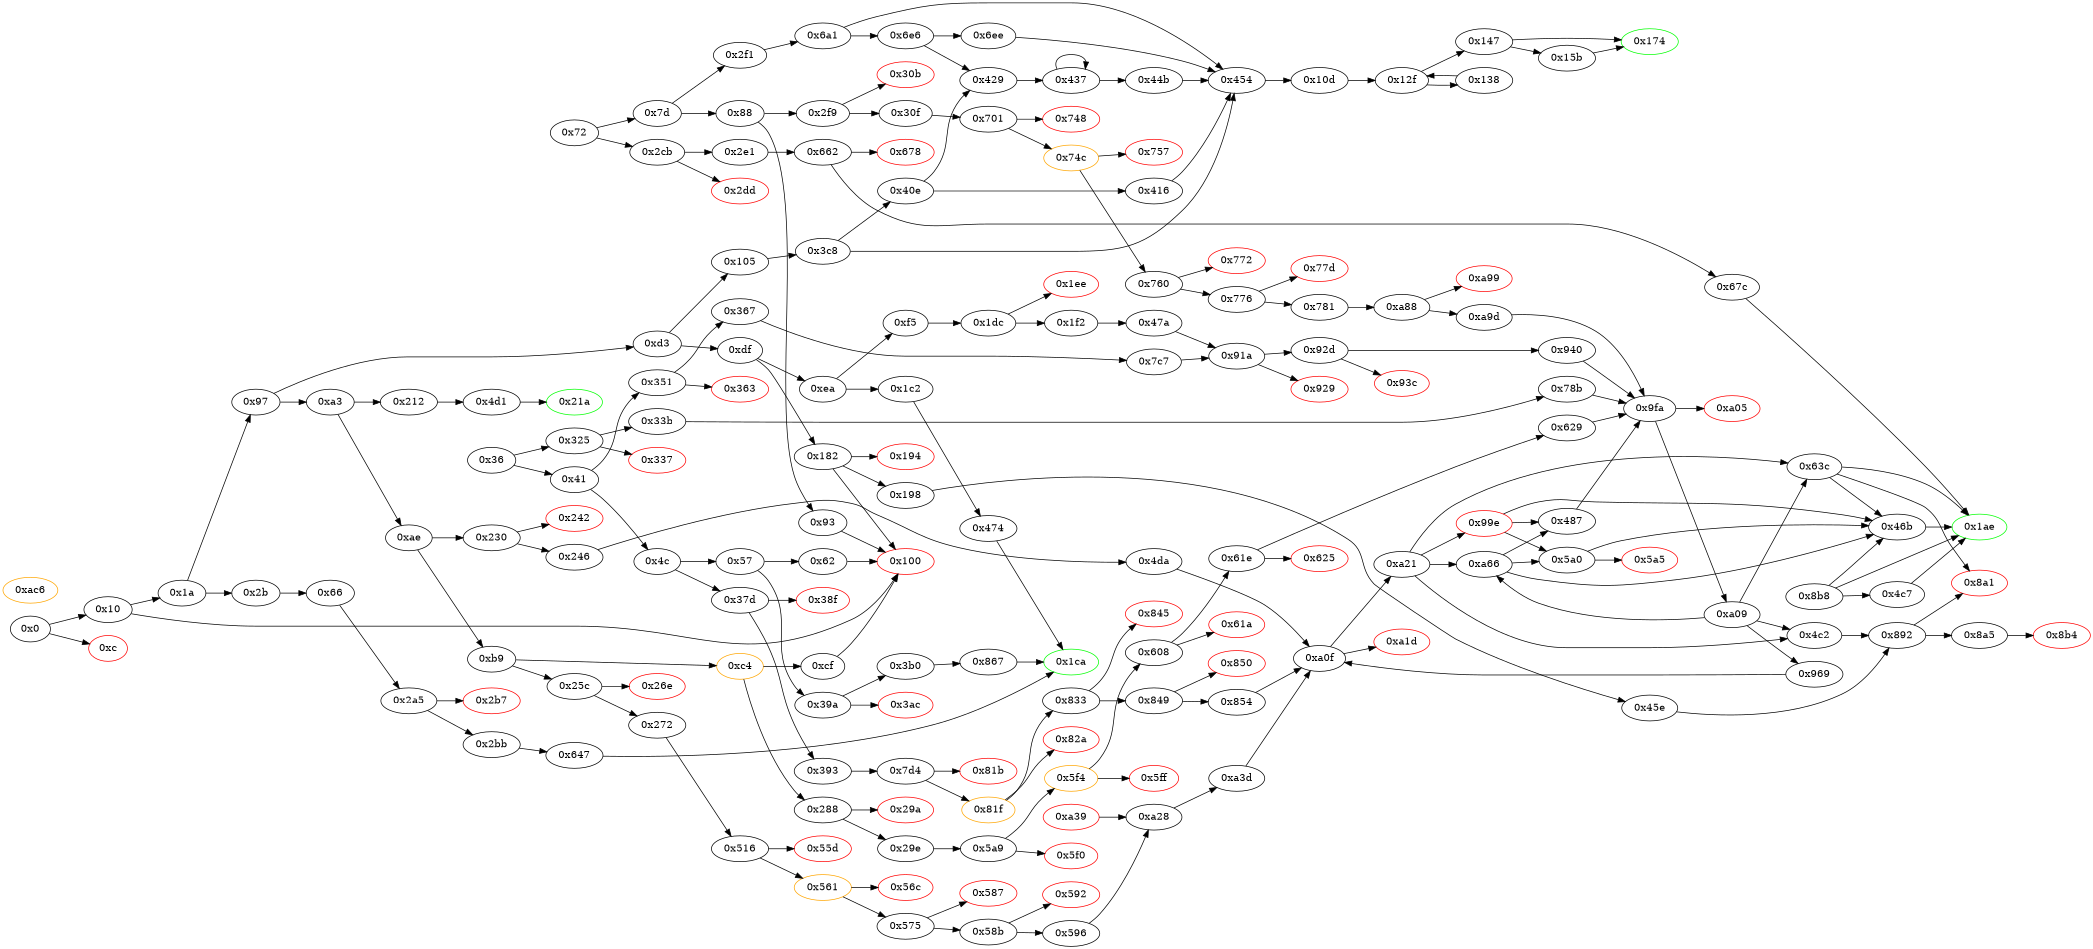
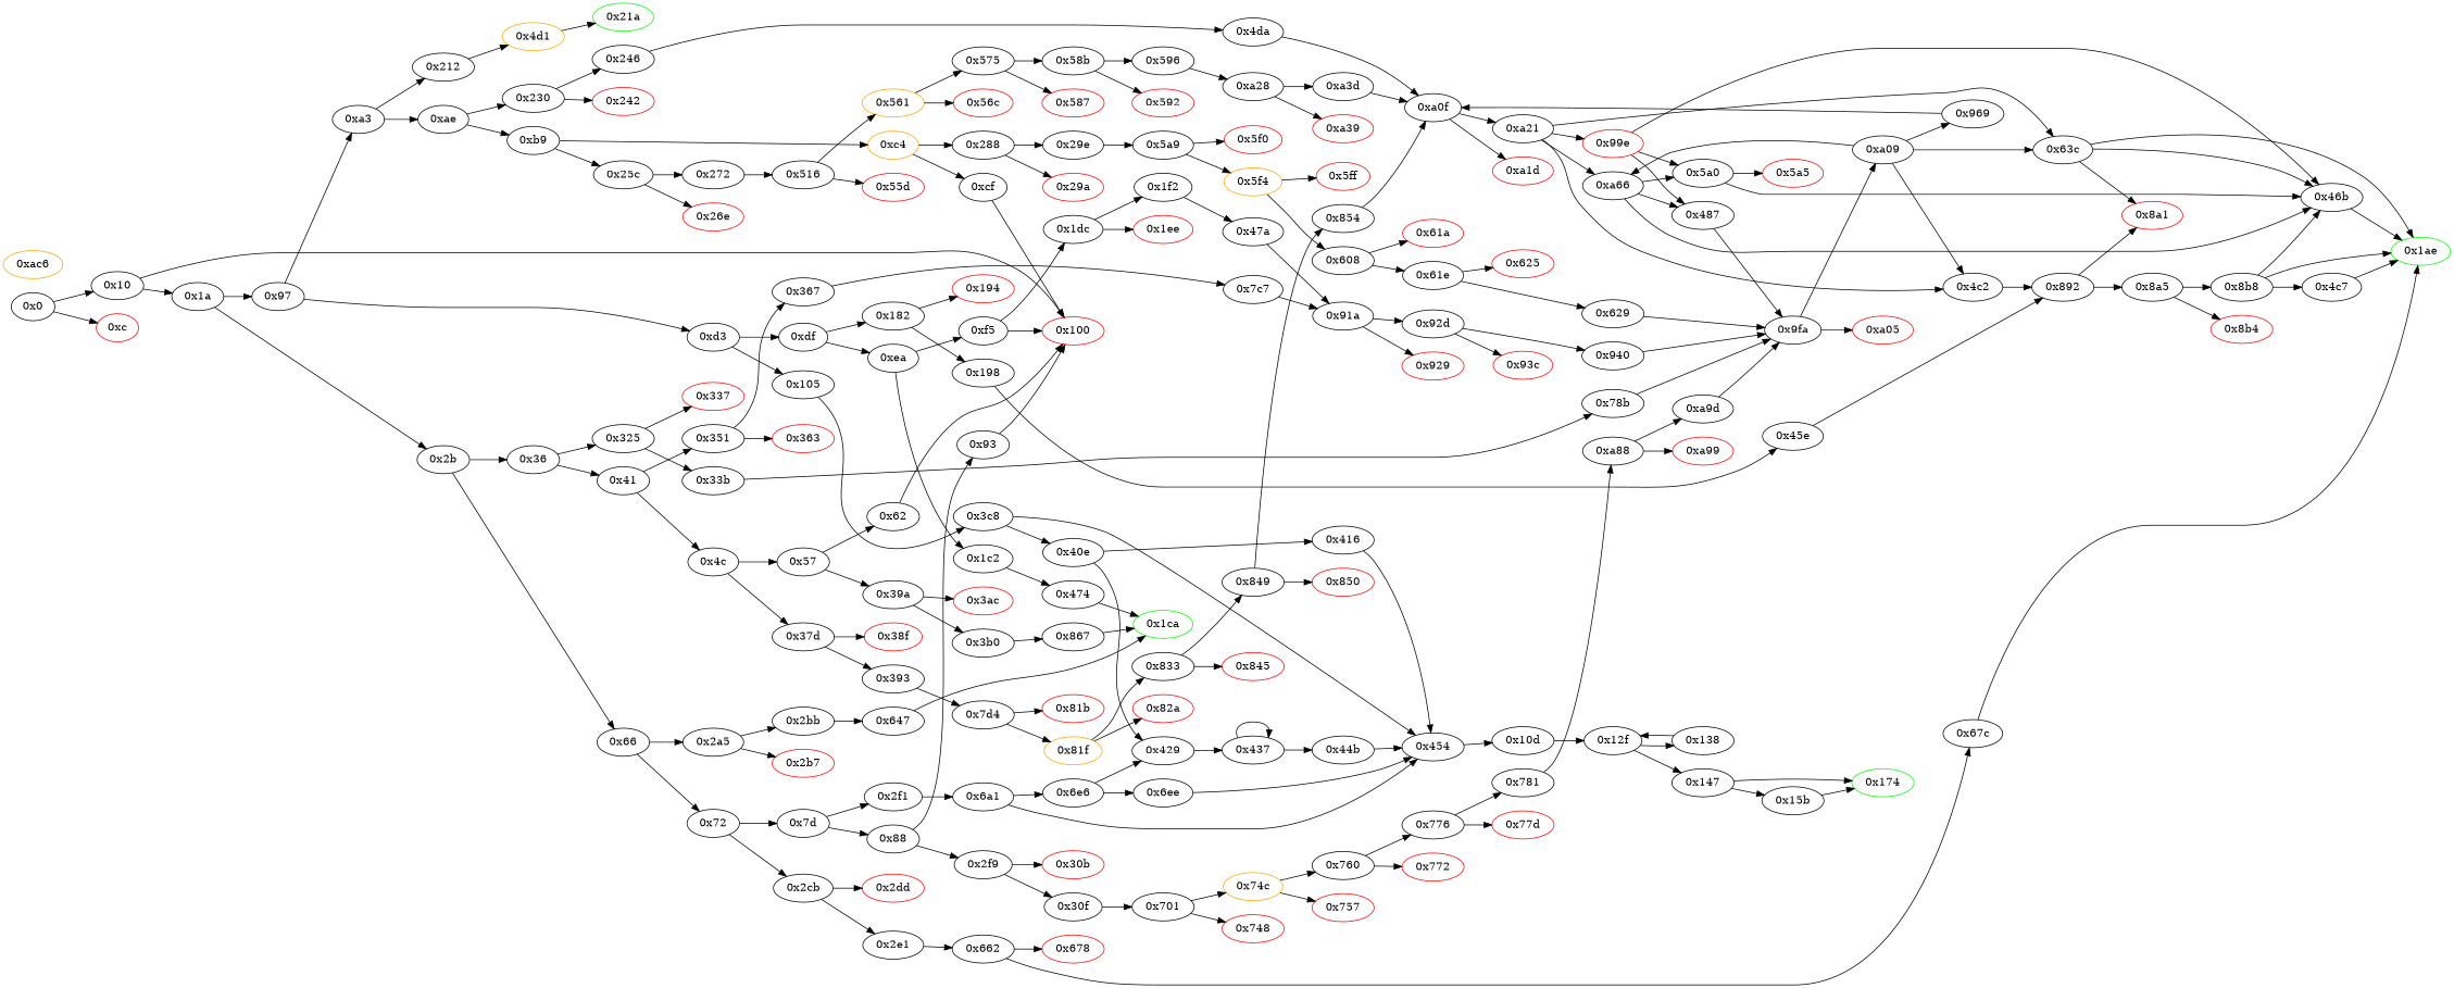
  digraph {
    rankdir=LR
    node [fillcolor=white style=filled]
    "0x55d" [color=red]
    "0x47a"
    "0x91a"
    "0x929" [color=red]
    "0x92d"
    "0x288"
    "0x29e"
    "0x29a" [color=red]
    "0x5a9"
    "0x4da"
    "0xa0f"
    "0xa21"
    "0xa1d" [color=red]
    "0x748" [color=red]
    "0x701"
    "0x74c" [color=orange]
    "0x760"
    "0x757" [color=red]
    "0x5f4" [color=orange]
    "0x5f0" [color=red]
    "0x8b4" [color=red]
    "0x2dd" [color=red]
    "0x625" [color=red]
    "0x61e"
    "0x629"
    "0x9fa"
    "0x7c7"
    "0x2cb"
    "0x2e1"
    "0x662"
    "0xa05" [color=red]
    "0xa09"
    "0xa66"
    "0x969"
    "0x63c"
    "0x4c2"
    "0x416"
    "0x454"
    "0x10d"
    "0x7d"
    "0x2f1"
    "0x88"
    "0x6a1"
    "0x2f9"
    "0x93"
    "0xa39" [color=red]
    "0xa9d"
    "0x77d" [color=red]
    "0x99e" [color=red]
    "0x40e"
    "0x429"
    "0x437"
    "0x21a" [color=green]
    "0xac6" [color=orange]
    "0x212"
-   "0x4d1"
+   "0x4d1" [color=orange]
    "0x82a" [color=red]
    "0xc4" [color=orange]
    "0xcf"
    "0x100" [color=red]
    "0x6e6"
    "0x6ee"
    "0x596"
    "0xa28"
    "0xa3d"
    "0x845" [color=red]
    "0x93c" [color=red]
    "0x363" [color=red]
    "0x3b0"
    "0x867"
    "0x1ca" [color=green]
    "0x272"
    "0x516"
    "0x561" [color=orange]
    "0x25c"
    "0x26e" [color=red]
    "0xf5"
    "0x1dc"
    "0x1f2"
    "0x1ee" [color=red]
    "0x36"
    "0x41"
    "0x325"
    "0x4c"
    "0x351"
    "0x337" [color=red]
    "0x33b"
    "0xdf"
    "0xea"
    "0x182"
    "0x1c2"
    "0x198"
    "0x194" [color=red]
    "0x10"
    "0x1a"
    "0x97"
    "0x2b"
    "0x940"
    "0x850" [color=red]
    "0x44b"
    "0x474"
    "0x105"
    "0x3c8"
    "0x5ff" [color=red]
    "0x56c" [color=red]
    "0x575"
    "0x58b"
    "0x587" [color=red]
    "0xae"
    "0xb9"
    "0x230"
    "0x246"
    "0x242" [color=red]
    "0x608"
    "0x61a" [color=red]
    "0x854"
    "0x833"
    "0x849"
    "0x72"
    "0x37d"
    "0x393"
    "0x38f" [color=red]
    "0x7d4"
    "0x30b" [color=red]
    "0x30f"
    "0x57"
    "0x367"
    "0x1ae" [color=green]
    "0x46b"
    "0x78b"
    "0x8b8"
    "0x4c7"
    "0xc" [color=red]
    "0x39a"
    "0x3ac" [color=red]
    "0x8a1" [color=red]
    "0x62"
    "0x776"
    "0x772" [color=red]
    "0x781"
    "0xa88"
    "0x81f" [color=orange]
    "0x678" [color=red]
    "0xa3"
    "0xd3"
    "0x66"
    "0x5a0"
    "0x487"
    "0x5a5" [color=red]
    "0xa99" [color=red]
    "0x892"
    "0x81b" [color=red]
    "0x592" [color=red]
    "0x67c"
    "0x147"
    "0x15b"
    "0x174" [color=green]
    "0x12f"
    "0x138"
    "0x0"
    "0x8a5"
    "0x647"
    "0x45e"
    "0x2b7" [color=red]
    "0x2a5"
    "0x2bb"
    "0x47a" -> "0x91a"
    "0x91a" -> "0x929"
    "0x91a" -> "0x92d"
    "0x92d" -> "0x93c"
    "0x92d" -> "0x940"
    "0x288" -> "0x29e"
    "0x288" -> "0x29a"
    "0x29e" -> "0x5a9"
    "0x5a9" -> "0x5f4"
    "0x5a9" -> "0x5f0"
    "0x4da" -> "0xa0f"
    "0xa0f" -> "0xa21"
    "0xa0f" -> "0xa1d"
    "0xa21" -> "0xa66"
    "0xa21" -> "0x63c"
    "0xa21" -> "0x4c2"
    "0xa21" -> "0x99e"
    "0x701" -> "0x748"
    "0x701" -> "0x74c"
    "0x74c" -> "0x760"
    "0x74c" -> "0x757"
    "0x760" -> "0x776"
    "0x760" -> "0x772"
    "0x5f4" -> "0x5ff"
    "0x5f4" -> "0x608"
    "0x61e" -> "0x625"
    "0x61e" -> "0x629"
    "0x629" -> "0x9fa"
    "0x9fa" -> "0xa05"
    "0x9fa" -> "0xa09"
    "0x7c7" -> "0x91a"
    "0x2cb" -> "0x2dd"
    "0x2cb" -> "0x2e1"
    "0x2e1" -> "0x662"
    "0x662" -> "0x678"
    "0x662" -> "0x67c"
    "0xa09" -> "0xa66"
    "0xa09" -> "0x969"
    "0xa09" -> "0x63c"
    "0xa09" -> "0x4c2"
    "0xa66" -> "0x46b"
    "0xa66" -> "0x5a0"
    "0xa66" -> "0x487"
    "0x969" -> "0xa0f"
    "0x63c" -> "0x1ae"
    "0x63c" -> "0x46b"
    "0x63c" -> "0x8a1"
    "0x4c2" -> "0x892"
    "0x416" -> "0x454"
    "0x454" -> "0x10d"
    "0x10d" -> "0x12f"
    "0x7d" -> "0x2f1"
    "0x7d" -> "0x88"
    "0x2f1" -> "0x6a1"
    "0x88" -> "0x2f9"
    "0x88" -> "0x93"
    "0x6a1" -> "0x454"
    "0x6a1" -> "0x6e6"
    "0x2f9" -> "0x30b"
    "0x2f9" -> "0x30f"
    "0x93" -> "0x100"
    "0xa9d" -> "0x9fa"
    "0x99e" -> "0x46b"
    "0x99e" -> "0x5a0"
    "0x99e" -> "0x487"
    "0x40e" -> "0x416"
    "0x40e" -> "0x429"
    "0x429" -> "0x437"
    "0x437" -> "0x437"
    "0x437" -> "0x44b"
    "0x212" -> "0x4d1"
    "0x4d1" -> "0x21a"
    "0xc4" -> "0x288"
    "0xc4" -> "0xcf"
    "0xcf" -> "0x100"
    "0x6e6" -> "0x429"
    "0x6e6" -> "0x6ee"
    "0x6ee" -> "0x454"
    "0x596" -> "0xa28"
-   "0xa39" -> "0xa28"
+   "0xa28" -> "0xa39"
    "0xa28" -> "0xa3d"
    "0xa3d" -> "0xa0f"
    "0x3b0" -> "0x867"
    "0x867" -> "0x1ca"
    "0x272" -> "0x516"
    "0x516" -> "0x55d"
    "0x516" -> "0x561"
    "0x561" -> "0x56c"
    "0x561" -> "0x575"
    "0x25c" -> "0x272"
    "0x25c" -> "0x26e"
-   "0x182" -> "0x100"
+   "0xf5" -> "0x100"
    "0xf5" -> "0x1dc"
    "0x1dc" -> "0x1f2"
    "0x1dc" -> "0x1ee"
    "0x1f2" -> "0x47a"
    "0x36" -> "0x41"
    "0x36" -> "0x325"
    "0x41" -> "0x4c"
    "0x41" -> "0x351"
    "0x325" -> "0x337"
    "0x325" -> "0x33b"
    "0x4c" -> "0x37d"
    "0x4c" -> "0x57"
    "0x351" -> "0x363"
    "0x351" -> "0x367"
    "0x33b" -> "0x78b"
    "0xdf" -> "0xea"
    "0xdf" -> "0x182"
    "0xea" -> "0xf5"
    "0xea" -> "0x1c2"
    "0x182" -> "0x198"
    "0x182" -> "0x194"
    "0x1c2" -> "0x474"
    "0x198" -> "0x45e"
    "0x10" -> "0x100"
    "0x10" -> "0x1a"
    "0x1a" -> "0x97"
    "0x1a" -> "0x2b"
    "0x97" -> "0xa3"
    "0x97" -> "0xd3"
+   "0x2b" -> "0x36"
    "0x2b" -> "0x66"
    "0x940" -> "0x9fa"
    "0x44b" -> "0x454"
    "0x474" -> "0x1ca"
    "0x105" -> "0x3c8"
    "0x3c8" -> "0x454"
    "0x3c8" -> "0x40e"
    "0x575" -> "0x58b"
    "0x575" -> "0x587"
    "0x58b" -> "0x596"
    "0x58b" -> "0x592"
    "0xae" -> "0xb9"
    "0xae" -> "0x230"
    "0xb9" -> "0xc4"
    "0xb9" -> "0x25c"
    "0x230" -> "0x246"
    "0x230" -> "0x242"
    "0x246" -> "0x4da"
    "0x608" -> "0x61e"
    "0x608" -> "0x61a"
    "0x854" -> "0xa0f"
    "0x833" -> "0x845"
    "0x833" -> "0x849"
    "0x849" -> "0x850"
    "0x849" -> "0x854"
    "0x72" -> "0x2cb"
    "0x72" -> "0x7d"
    "0x37d" -> "0x393"
    "0x37d" -> "0x38f"
    "0x393" -> "0x7d4"
    "0x7d4" -> "0x81f"
    "0x7d4" -> "0x81b"
    "0x30f" -> "0x701"
    "0x57" -> "0x39a"
    "0x57" -> "0x62"
    "0x367" -> "0x7c7"
    "0x46b" -> "0x1ae"
    "0x78b" -> "0x9fa"
    "0x8b8" -> "0x1ae"
    "0x8b8" -> "0x46b"
    "0x8b8" -> "0x4c7"
    "0x4c7" -> "0x1ae"
    "0x39a" -> "0x3b0"
    "0x39a" -> "0x3ac"
    "0x62" -> "0x100"
    "0x776" -> "0x77d"
    "0x776" -> "0x781"
    "0x781" -> "0xa88"
    "0xa88" -> "0xa9d"
    "0xa88" -> "0xa99"
    "0x81f" -> "0x82a"
    "0x81f" -> "0x833"
    "0xa3" -> "0x212"
    "0xa3" -> "0xae"
    "0xd3" -> "0xdf"
    "0xd3" -> "0x105"
+   "0x66" -> "0x72"
    "0x66" -> "0x2a5"
    "0x5a0" -> "0x46b"
    "0x5a0" -> "0x5a5"
    "0x487" -> "0x9fa"
    "0x892" -> "0x8a1"
    "0x892" -> "0x8a5"
    "0x67c" -> "0x1ae"
    "0x147" -> "0x15b"
    "0x147" -> "0x174"
    "0x15b" -> "0x174"
    "0x12f" -> "0x147"
    "0x12f" -> "0x138"
    "0x138" -> "0x12f"
    "0x0" -> "0x10"
    "0x0" -> "0xc"
    "0x8a5" -> "0x8b4"
+   "0x8a5" -> "0x8b8"
    "0x647" -> "0x1ca"
    "0x45e" -> "0x892"
    "0x2a5" -> "0x2b7"
    "0x2a5" -> "0x2bb"
    "0x2bb" -> "0x647"
  }
